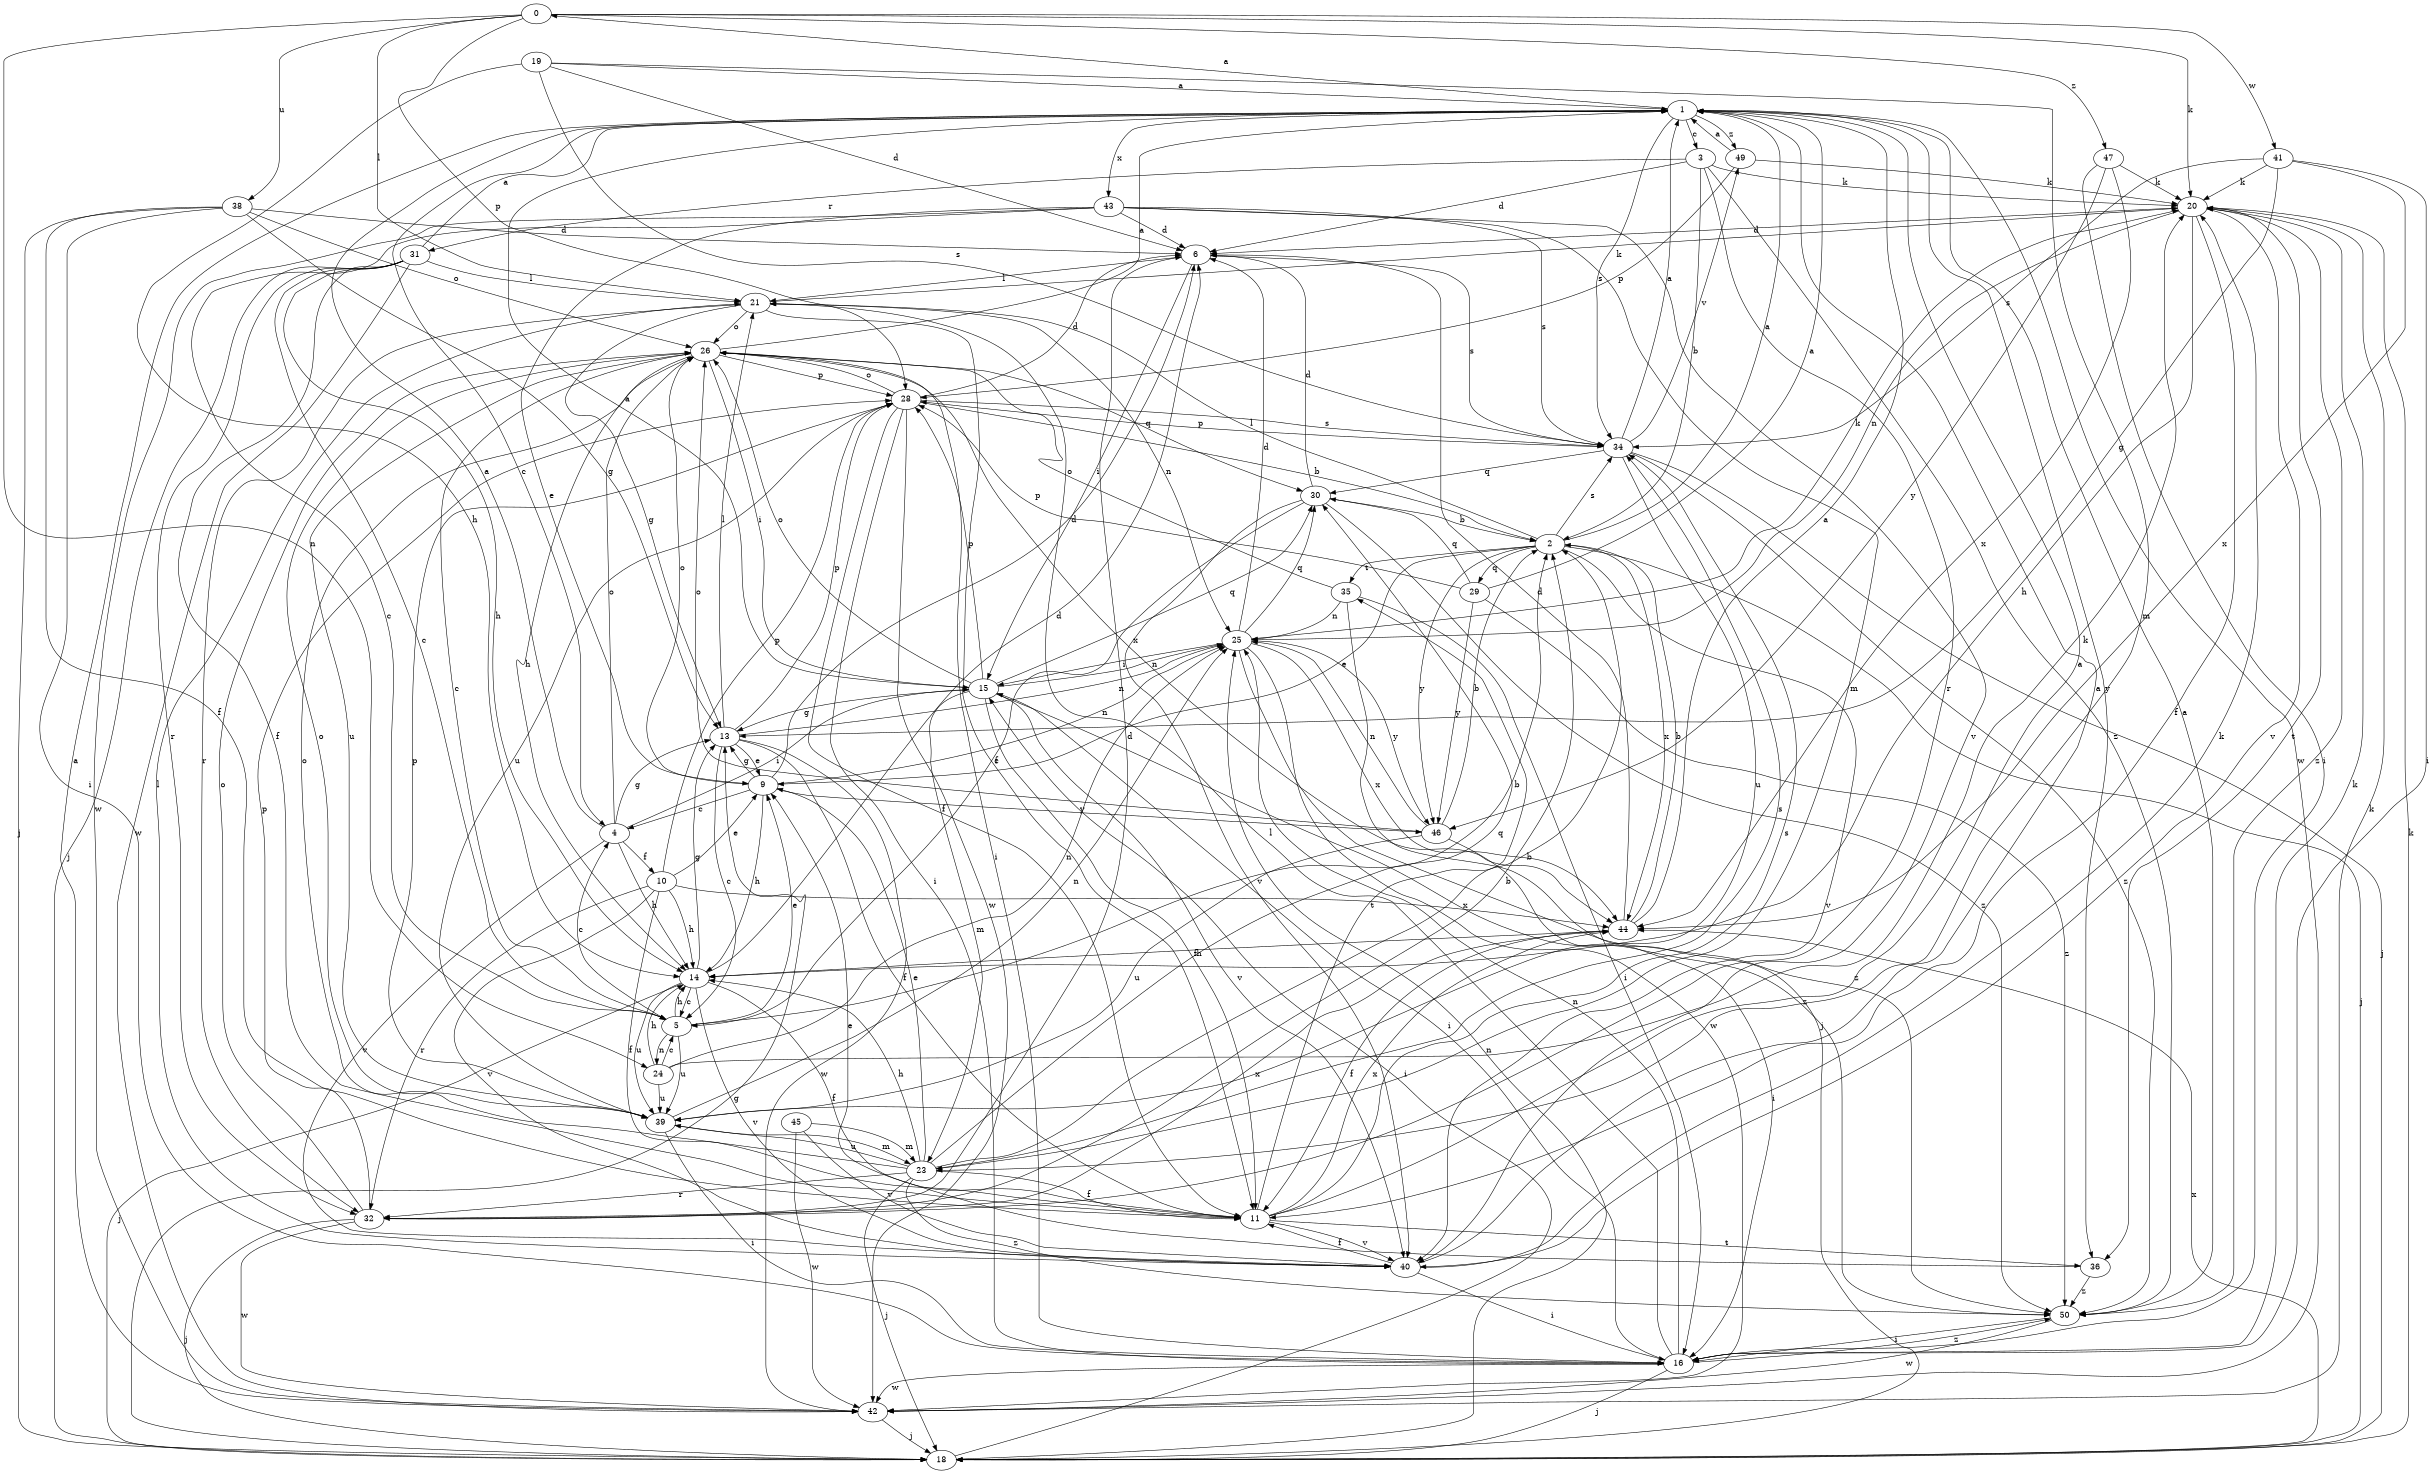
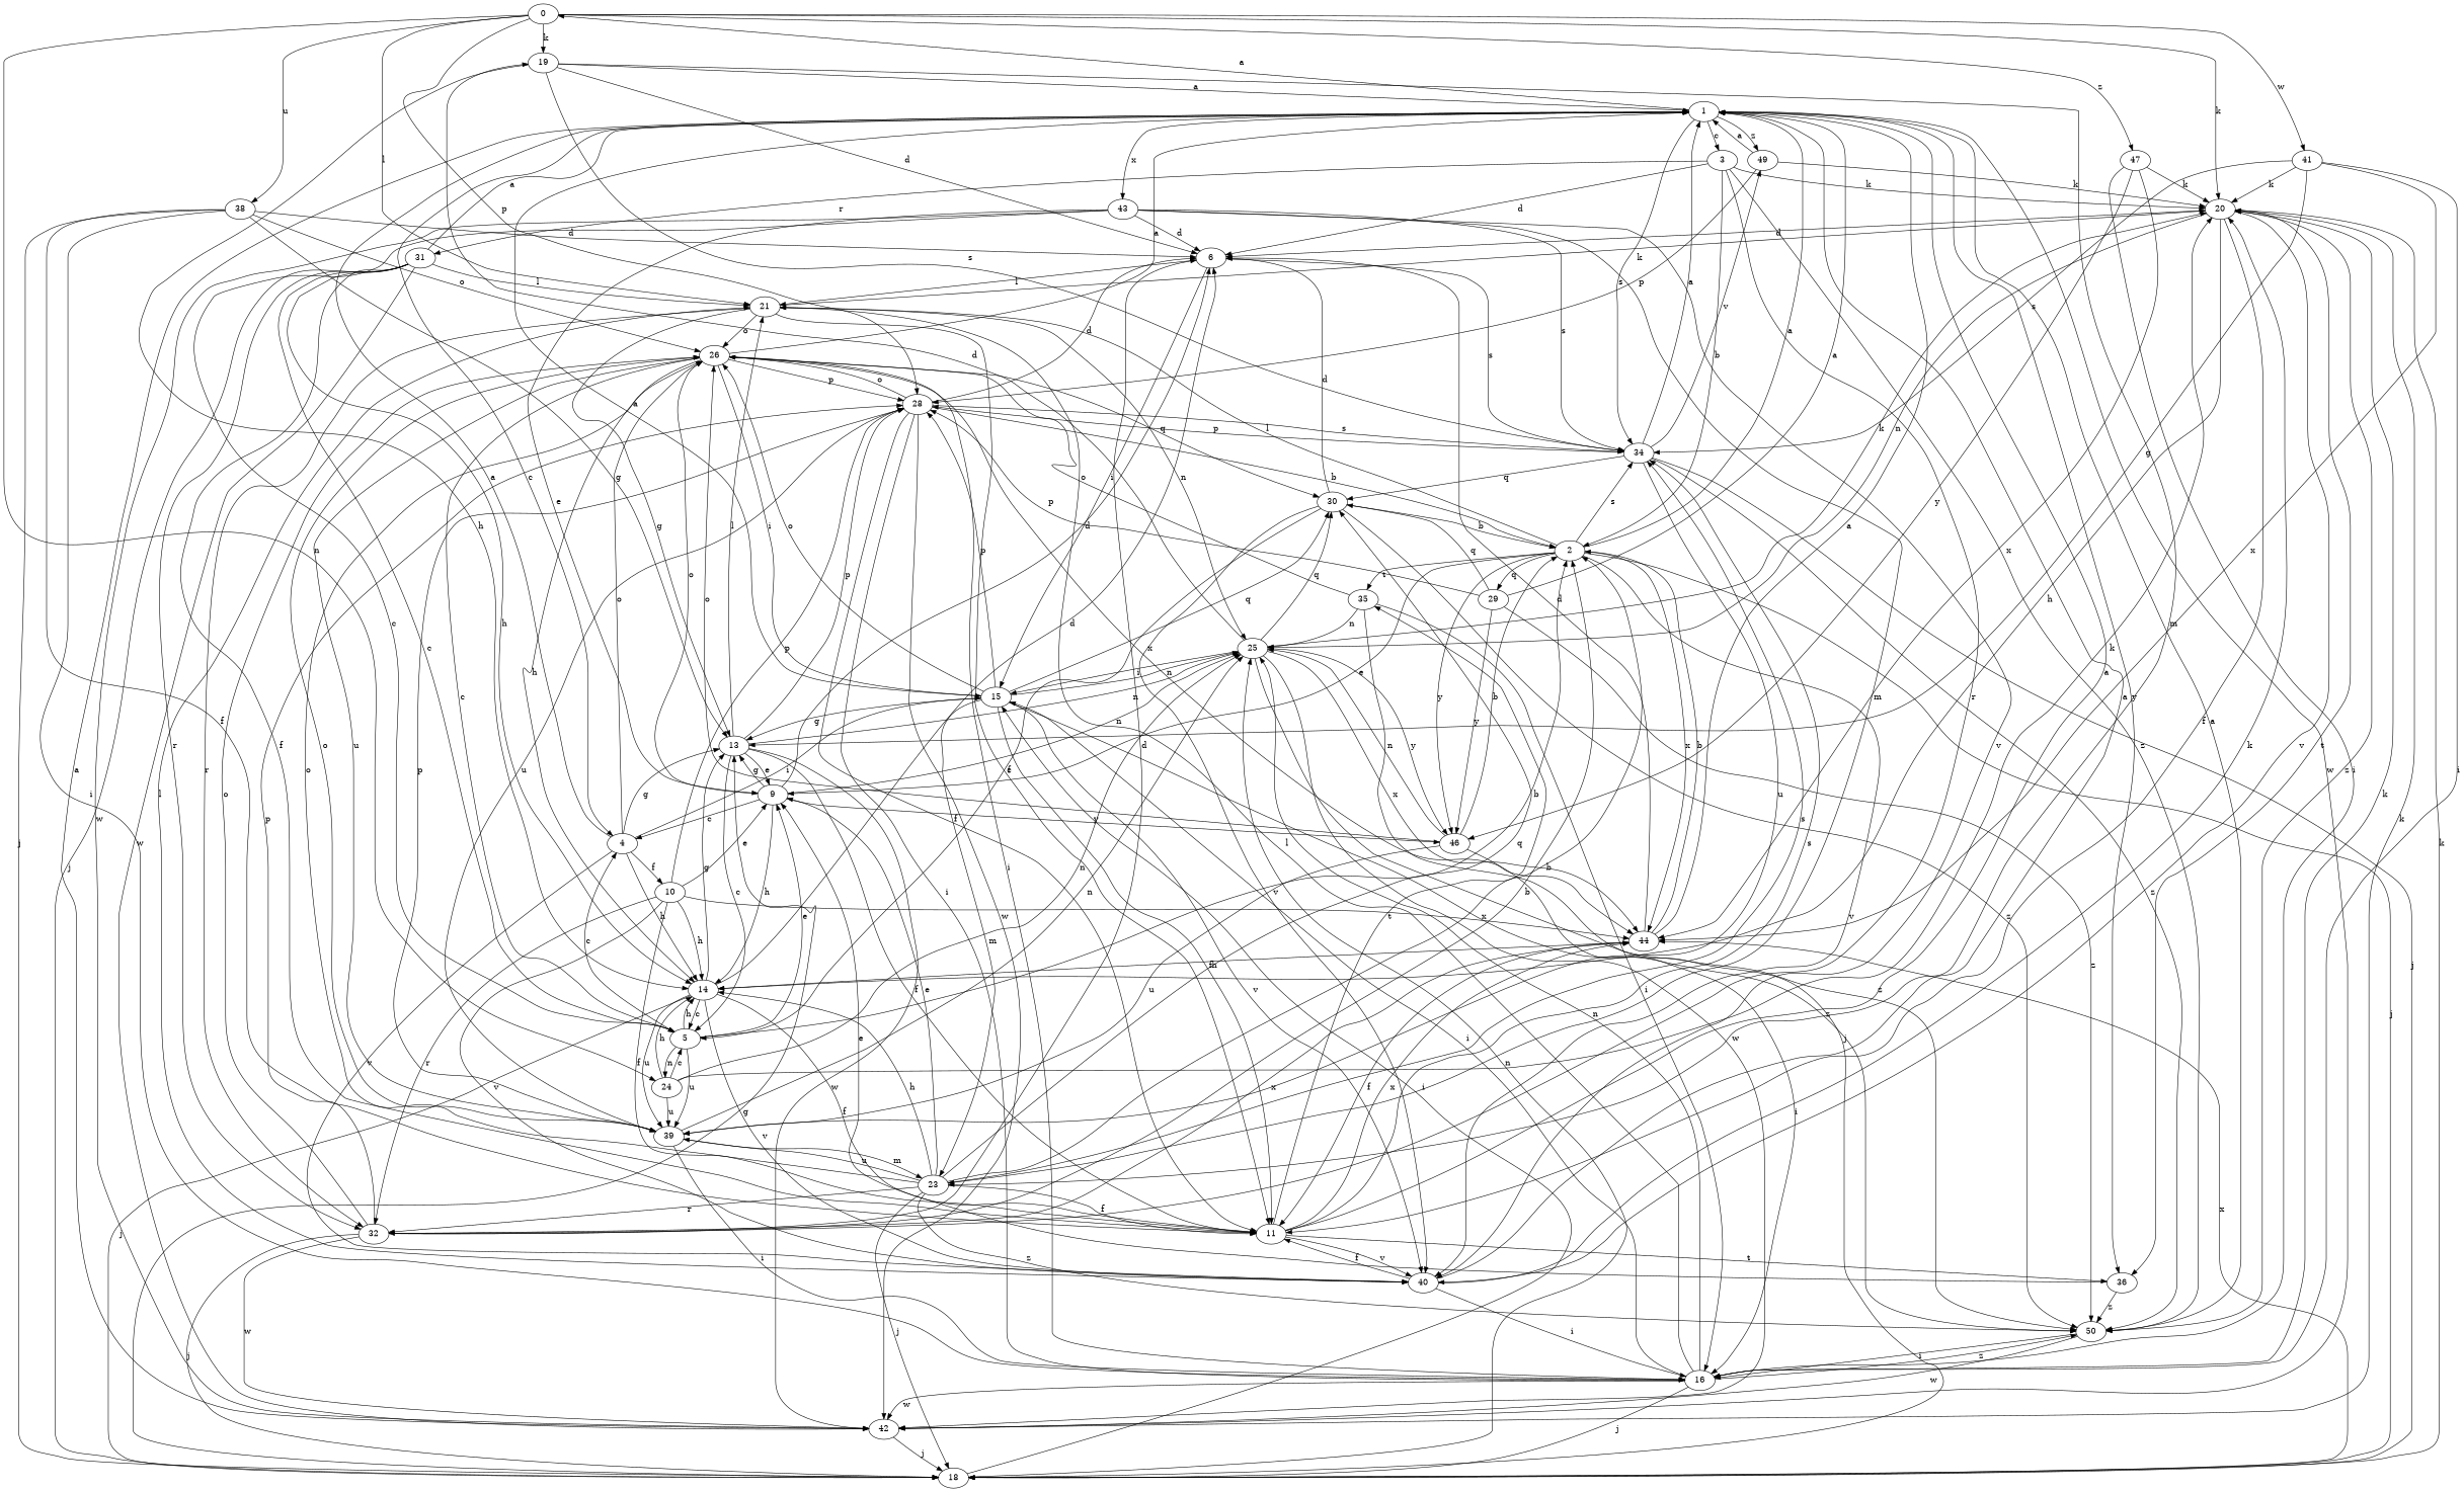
  strict digraph {
    0
    19
    20
    21
    24
    28
    38
    41
    47
    1
    34
    6
    14
    23
    40
    50
    25
    11
    36
    32
    13
    26
    5
    39
    42
    2
    16
    18
    44
    46
    3
    4
    43
    49
    31
    10
    15
    30
    9
-   45
    29
    35
+   0 -> 19 [label=k]
    0 -> 20 [label=k]
    0 -> 21 [label=l]
    0 -> 24 [label=n]
    0 -> 28 [label=p]
    0 -> 38 [label=u]
    0 -> 41 [label=w]
    0 -> 47 [label=z]
    19 -> 1 [label=a]
    19 -> 34 [label=s]
    19 -> 6 [label=d]
    19 -> 14 [label=h]
    19 -> 23 [label=m]
    20 -> 6 [label=d]
    20 -> 14 [label=h]
    20 -> 40 [label=v]
    20 -> 50 [label=z]
    20 -> 25 [label=n]
    20 -> 11 [label=f]
    20 -> 36 [label=t]
    21 -> 20 [label=k]
    21 -> 25 [label=n]
    21 -> 11 [label=f]
    21 -> 32 [label=r]
    21 -> 13 [label=g]
    21 -> 26 [label=o]
    24 -> 20 [label=k]
    24 -> 14 [label=h]
    24 -> 25 [label=n]
    24 -> 5 [label=c]
    24 -> 39 [label=u]
    28 -> 34 [label=s]
    28 -> 6 [label=d]
    28 -> 11 [label=f]
    28 -> 26 [label=o]
    28 -> 39 [label=u]
    28 -> 42 [label=w]
    28 -> 2 [label=b]
    28 -> 16 [label=i]
    38 -> 6 [label=d]
    38 -> 11 [label=f]
    38 -> 13 [label=g]
    38 -> 26 [label=o]
    38 -> 16 [label=i]
    38 -> 18 [label=j]
    41 -> 20 [label=k]
    41 -> 34 [label=s]
    41 -> 13 [label=g]
    41 -> 16 [label=i]
    41 -> 44 [label=x]
    47 -> 20 [label=k]
    47 -> 16 [label=i]
    47 -> 44 [label=x]
    47 -> 46 [label=y]
    1 -> 0 [label=a]
    1 -> 34 [label=s]
    1 -> 36 [label=y]
    1 -> 42 [label=w]
    1 -> 3 [label=c]
    1 -> 4 [label=c]
    1 -> 43 [label=x]
    1 -> 49 [label=z]
    34 -> 28 [label=p]
    34 -> 1 [label=a]
    34 -> 50 [label=z]
    34 -> 39 [label=u]
    34 -> 18 [label=j]
    34 -> 49 [label=v]
    34 -> 30 [label=q]
    6 -> 21 [label=l]
    6 -> 34 [label=s]
    6 -> 15 [label=i]
    14 -> 6 [label=d]
    14 -> 40 [label=v]
    14 -> 11 [label=f]
    14 -> 13 [label=g]
    14 -> 5 [label=c]
    14 -> 39 [label=u]
    14 -> 18 [label=j]
    23 -> 34 [label=s]
    23 -> 14 [label=h]
    23 -> 50 [label=z]
    23 -> 11 [label=f]
    23 -> 32 [label=r]
    23 -> 26 [label=o]
    23 -> 39 [label=u]
    23 -> 2 [label=b]
    23 -> 18 [label=j]
    23 -> 30 [label=q]
    23 -> 9 [label=e]
    40 -> 20 [label=k]
    40 -> 21 [label=l]
    40 -> 1 [label=a]
    40 -> 11 [label=f]
    40 -> 16 [label=i]
    50 -> 1 [label=a]
    50 -> 42 [label=w]
    50 -> 16 [label=i]
    25 -> 20 [label=k]
-   25 -> 6 [label=d]
+   25 -> 19 [label=d]
    25 -> 50 [label=z]
    25 -> 42 [label=w]
    25 -> 44 [label=x]
    25 -> 46 [label=y]
    25 -> 15 [label=i]
    25 -> 30 [label=q]
    11 -> 1 [label=a]
    11 -> 34 [label=s]
    11 -> 40 [label=v]
    11 -> 36 [label=t]
    11 -> 44 [label=x]
    11 -> 35 [label=t]
    36 -> 50 [label=z]
    36 -> 9 [label=e]
    32 -> 28 [label=p]
    32 -> 6 [label=d]
    32 -> 26 [label=o]
    32 -> 42 [label=w]
    32 -> 2 [label=b]
    32 -> 18 [label=j]
    32 -> 44 [label=x]
    13 -> 21 [label=l]
    13 -> 28 [label=p]
    13 -> 25 [label=n]
    13 -> 11 [label=f]
    13 -> 5 [label=c]
    13 -> 42 [label=w]
    13 -> 9 [label=e]
    26 -> 28 [label=p]
    26 -> 1 [label=a]
    26 -> 14 [label=h]
    26 -> 5 [label=c]
    26 -> 39 [label=u]
    26 -> 16 [label=i]
    26 -> 44 [label=x]
    26 -> 15 [label=i]
    26 -> 30 [label=q]
    5 -> 24 [label=n]
    5 -> 14 [label=h]
    5 -> 39 [label=u]
    5 -> 2 [label=b]
    5 -> 4 [label=c]
    5 -> 9 [label=e]
    39 -> 28 [label=p]
    39 -> 23 [label=m]
    39 -> 25 [label=n]
    39 -> 26 [label=o]
    39 -> 16 [label=i]
    42 -> 20 [label=k]
    42 -> 1 [label=a]
    42 -> 18 [label=j]
    2 -> 21 [label=l]
    2 -> 1 [label=a]
    2 -> 34 [label=s]
    2 -> 40 [label=v]
    2 -> 18 [label=j]
    2 -> 44 [label=x]
    2 -> 46 [label=y]
    2 -> 9 [label=e]
    2 -> 29 [label=q]
    2 -> 35 [label=t]
    16 -> 20 [label=k]
    16 -> 21 [label=l]
    16 -> 50 [label=z]
    16 -> 25 [label=n]
    16 -> 42 [label=w]
    16 -> 18 [label=j]
    16 -> 15 [label=i]
    18 -> 20 [label=k]
    18 -> 25 [label=n]
    18 -> 13 [label=g]
    18 -> 44 [label=x]
    18 -> 15 [label=i]
    44 -> 1 [label=a]
    44 -> 6 [label=d]
    44 -> 14 [label=h]
    44 -> 11 [label=f]
    44 -> 2 [label=b]
    46 -> 25 [label=n]
    46 -> 26 [label=o]
    46 -> 39 [label=u]
    46 -> 2 [label=b]
    46 -> 16 [label=i]
    3 -> 20 [label=k]
    3 -> 6 [label=d]
    3 -> 50 [label=z]
    3 -> 32 [label=r]
    3 -> 2 [label=b]
    3 -> 31 [label=r]
    4 -> 1 [label=a]
    4 -> 14 [label=h]
    4 -> 40 [label=v]
    4 -> 13 [label=g]
    4 -> 26 [label=o]
    4 -> 10 [label=f]
    4 -> 15 [label=i]
    43 -> 34 [label=s]
    43 -> 6 [label=d]
    43 -> 23 [label=m]
    43 -> 40 [label=v]
    43 -> 5 [label=c]
    43 -> 42 [label=w]
    43 -> 9 [label=e]
    49 -> 20 [label=k]
    49 -> 28 [label=p]
    49 -> 1 [label=a]
    31 -> 21 [label=l]
    31 -> 1 [label=a]
    31 -> 14 [label=h]
    31 -> 11 [label=f]
    31 -> 32 [label=r]
    31 -> 5 [label=c]
    31 -> 42 [label=w]
    31 -> 18 [label=j]
    10 -> 28 [label=p]
    10 -> 14 [label=h]
    10 -> 40 [label=v]
    10 -> 11 [label=f]
    10 -> 32 [label=r]
    10 -> 44 [label=x]
    10 -> 9 [label=e]
    15 -> 28 [label=p]
    15 -> 1 [label=a]
    15 -> 23 [label=m]
    15 -> 40 [label=v]
    15 -> 50 [label=z]
    15 -> 25 [label=n]
    15 -> 11 [label=f]
    15 -> 13 [label=g]
    15 -> 26 [label=o]
    15 -> 30 [label=q]
    30 -> 6 [label=d]
    30 -> 40 [label=v]
    30 -> 50 [label=z]
    30 -> 5 [label=c]
    30 -> 2 [label=b]
    9 -> 6 [label=d]
    9 -> 14 [label=h]
    9 -> 25 [label=n]
    9 -> 13 [label=g]
    9 -> 26 [label=o]
    9 -> 46 [label=y]
    9 -> 4 [label=c]
-   45 -> 23 [label=m]
-   45 -> 40 [label=v]
-   45 -> 42 [label=w]
    29 -> 28 [label=p]
    29 -> 1 [label=a]
    29 -> 50 [label=z]
    29 -> 46 [label=y]
    29 -> 30 [label=q]
    35 -> 25 [label=n]
    35 -> 26 [label=o]
    35 -> 16 [label=i]
    35 -> 18 [label=j]
  }
